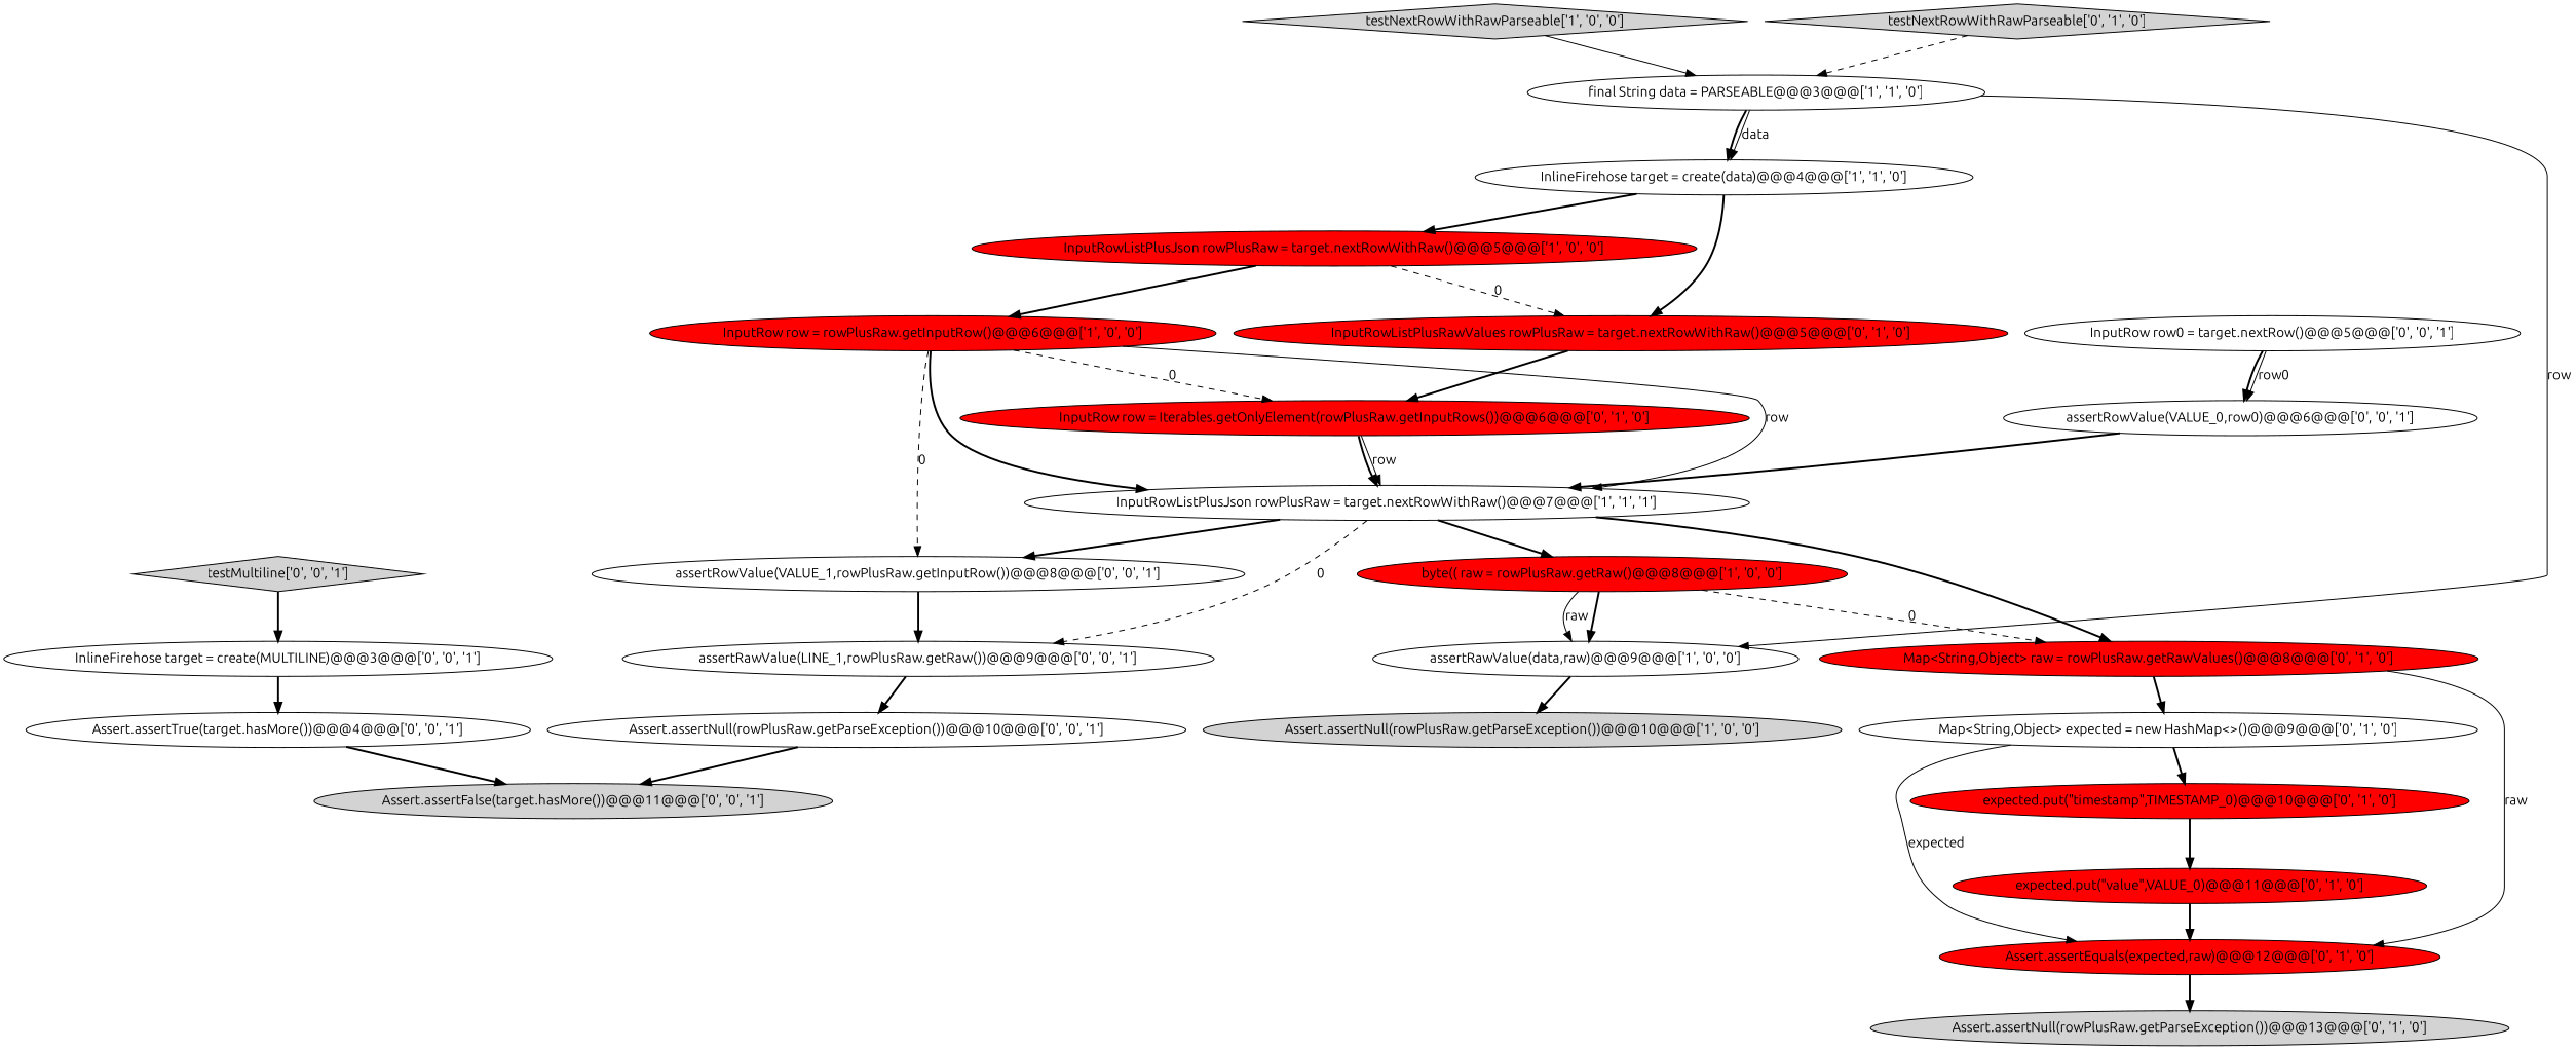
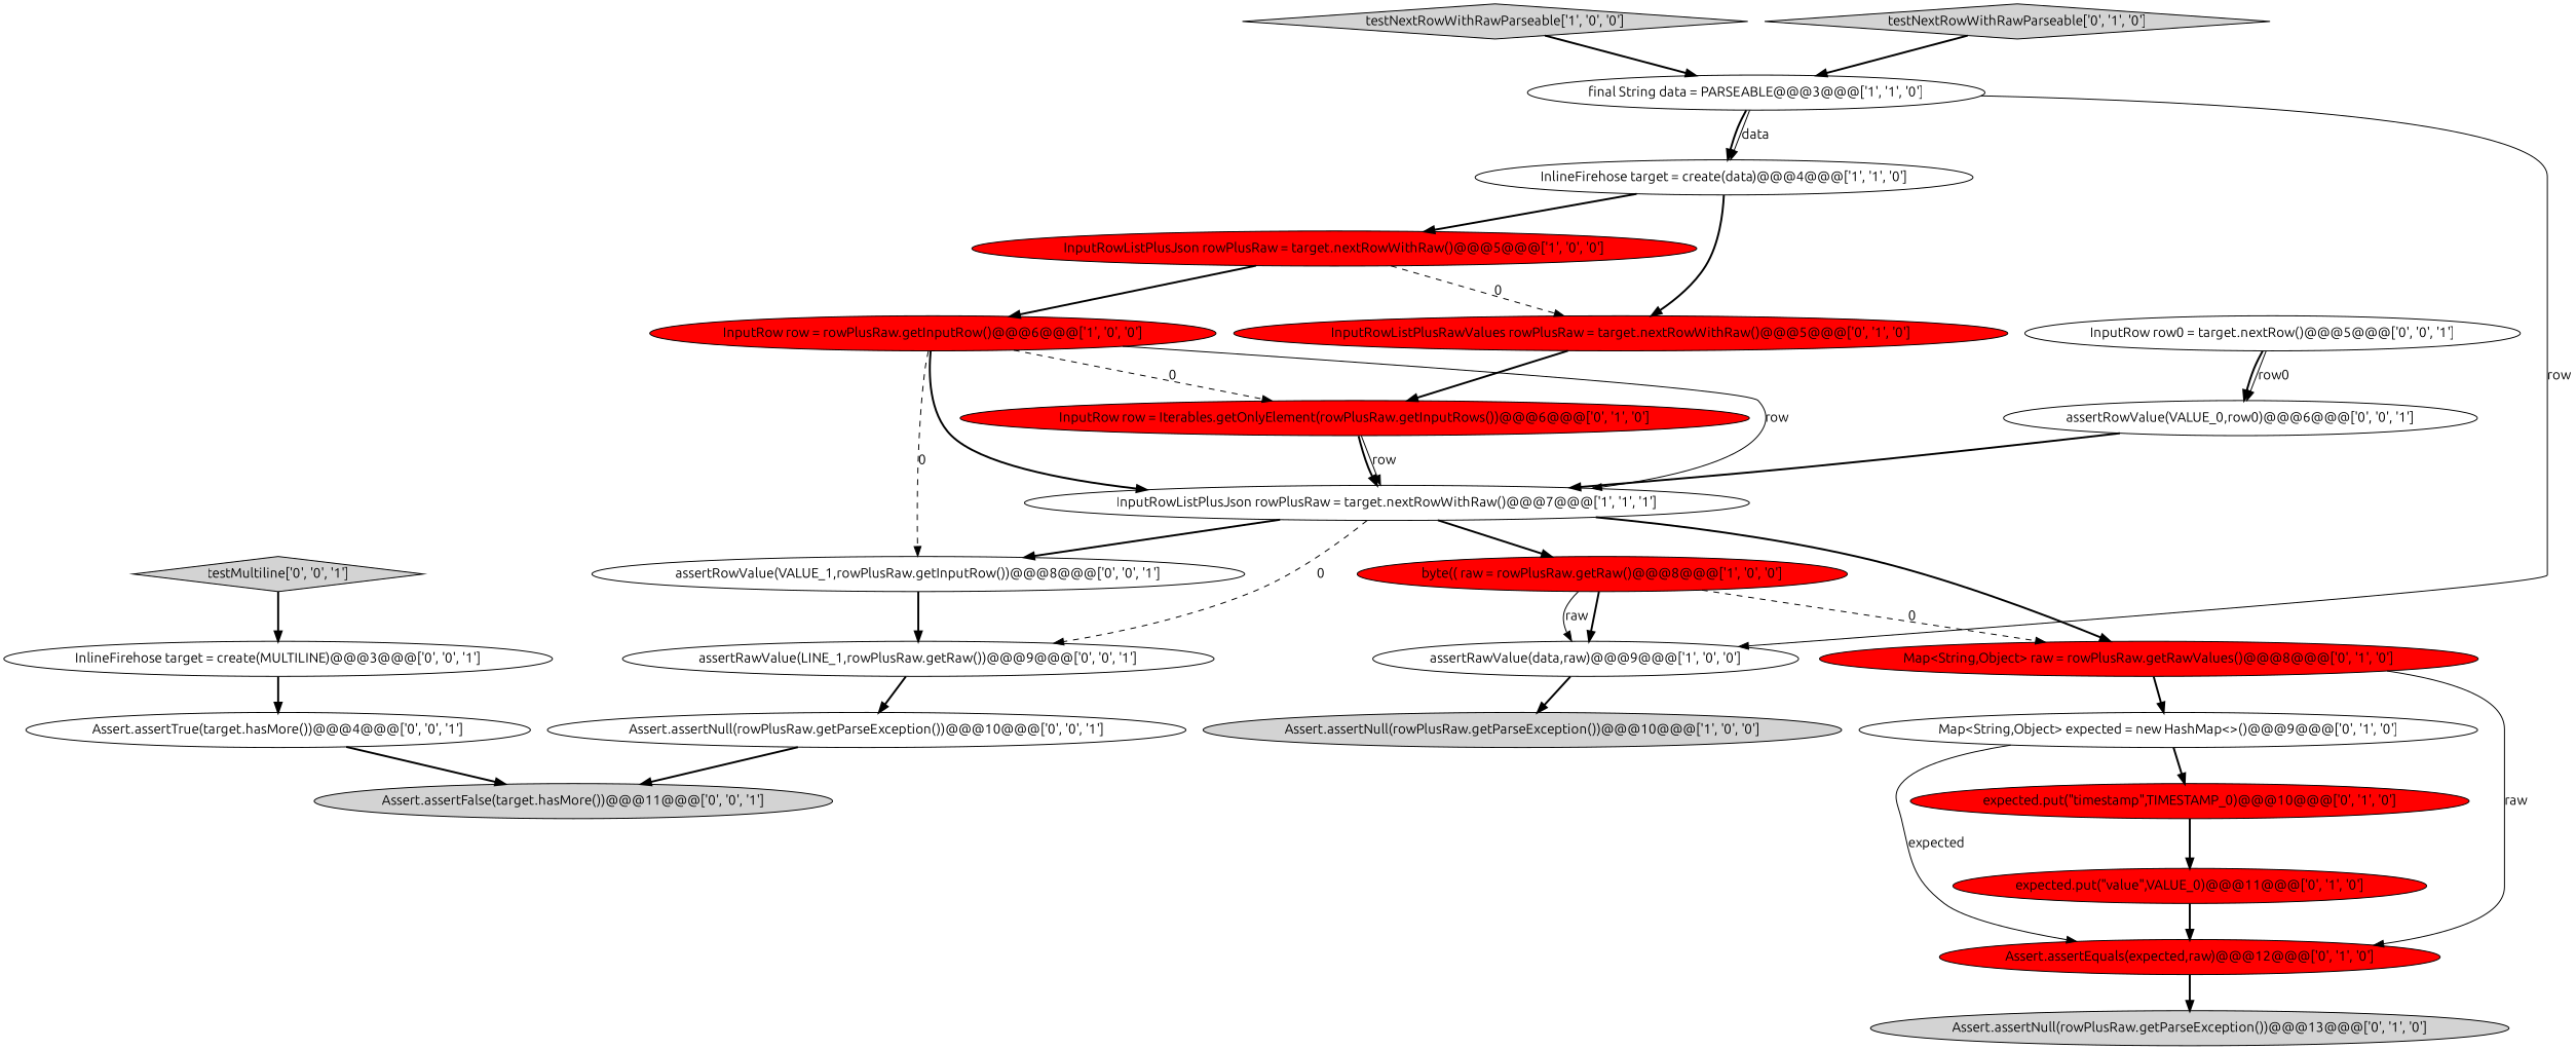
  digraph {
    fontname=Ubuntu
    node [fillcolor=white fontname=Ubuntu shape=ellipse style=filled]
    edge [fontname=Ubuntu style=bold]
    n1 [fillcolor=lightgray label="Assert.assertFalse(target.hasMore())@@@11@@@['0', '0', '1']"]
    n2 [fillcolor=lightgray label="testNextRowWithRawParseable['1', '0', '0']" shape=diamond]
    n3 [label="final String data = PARSEABLE@@@3@@@['1', '1', '0']"]
    n4 [label="assertRawValue(data,raw)@@@9@@@['1', '0', '0']"]
    n5 [label="InlineFirehose target = create(data)@@@4@@@['1', '1', '0']"]
    n6 [label="InputRowListPlusJson rowPlusRaw = target.nextRowWithRaw()@@@7@@@['1', '1', '1']"]
    n7 [label="assertRawValue(LINE_1,rowPlusRaw.getRaw())@@@9@@@['0', '0', '1']"]
    n8 [fillcolor=red label="byte(( raw = rowPlusRaw.getRaw()@@@8@@@['1', '0', '0']"]
    n9 [fillcolor=red label="Map<String,Object> raw = rowPlusRaw.getRawValues()@@@8@@@['0', '1', '0']"]
    n10 [label="assertRowValue(VALUE_1,rowPlusRaw.getInputRow())@@@8@@@['0', '0', '1']"]
    n11 [label="Assert.assertNull(rowPlusRaw.getParseException())@@@10@@@['0', '0', '1']"]
    n12 [fillcolor=red label="Assert.assertEquals(expected,raw)@@@12@@@['0', '1', '0']"]
    n13 [label="Map<String,Object> expected = new HashMap<>()@@@9@@@['0', '1', '0']"]
    n14 [fillcolor=lightgray label="Assert.assertNull(rowPlusRaw.getParseException())@@@13@@@['0', '1', '0']"]
    n15 [fillcolor=lightgray label="Assert.assertNull(rowPlusRaw.getParseException())@@@10@@@['1', '0', '0']"]
    n16 [fillcolor=red label="InputRowListPlusJson rowPlusRaw = target.nextRowWithRaw()@@@5@@@['1', '0', '0']"]
    n17 [fillcolor=red label="InputRowListPlusRawValues rowPlusRaw = target.nextRowWithRaw()@@@5@@@['0', '1', '0']"]
    n18 [fillcolor=lightgray label="testMultiline['0', '0', '1']" shape=diamond]
    n19 [label="InlineFirehose target = create(MULTILINE)@@@3@@@['0', '0', '1']"]
    n20 [label="Assert.assertTrue(target.hasMore())@@@4@@@['0', '0', '1']"]
    n21 [label="assertRowValue(VALUE_0,row0)@@@6@@@['0', '0', '1']"]
    n22 [fillcolor=red label="expected.put(\"timestamp\",TIMESTAMP_0)@@@10@@@['0', '1', '0']"]
    n23 [fillcolor=red label="expected.put(\"value\",VALUE_0)@@@11@@@['0', '1', '0']"]
    n24 [label="InputRow row0 = target.nextRow()@@@5@@@['0', '0', '1']"]
    n25 [fillcolor=red label="InputRow row = Iterables.getOnlyElement(rowPlusRaw.getInputRows())@@@6@@@['0', '1', '0']"]
    n26 [fillcolor=red label="InputRow row = rowPlusRaw.getInputRow()@@@6@@@['1', '0', '0']"]
    n27 [fillcolor=lightgray label="testNextRowWithRawParseable['0', '1', '0']" shape=diamond]
-   n2 -> n3 [style=solid]
+   n2 -> n3
    n3 -> n4 [label=row style=solid]
    n3 -> n5 [label=data style=solid]
    n3 -> n5
    n4 -> n15
    n5 -> n16
    n5 -> n17
    n6 -> n7 [label=0 style=dashed]
    n6 -> n8
    n6 -> n9
    n6 -> n10
    n7 -> n11
    n8 -> n4
    n8 -> n4 [label=raw style=solid]
    n8 -> n9 [label=0 style=dashed]
    n9 -> n12 [label=raw style=solid]
    n9 -> n13
    n10 -> n7
    n11 -> n1
    n12 -> n14
    n13 -> n12 [label=expected style=solid]
    n13 -> n22
    n16 -> n17 [label=0 style=dashed]
    n16 -> n26
    n17 -> n25
    n18 -> n19
    n19 -> n20
    n20 -> n1
    n21 -> n6
    n22 -> n23
    n23 -> n12
    n24 -> n21
    n24 -> n21 [label=row0 style=solid]
    n25 -> n6
    n25 -> n6 [label=row style=solid]
    n26 -> n6
    n26 -> n6 [label=row style=solid]
    n26 -> n10 [label=0 style=dashed]
    n26 -> n25 [label=0 style=dashed]
-   n27 -> n3 [style=dashed]
+   n27 -> n3
  }
